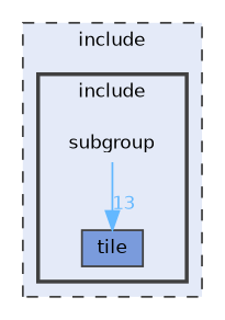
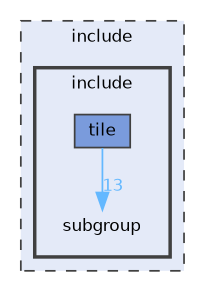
  digraph {
    compound=true
    node [fontname=Helvetica fontsize=10]
    n1 [height=0.2 label=subgroup shape=plaintext width=0.4]
    n2 [color=grey25 fillcolor="#7a9bdc" height=0.2 label=tile shape=box style=filled width=0.4]
    subgraph cluster_1 {
      bgcolor="#e4eaf8"
      fontname=Helvetica
      fontsize=10
      label=include
      pencolor=grey25
      style="filled,dashed"
      subgraph cluster_2 {
        bgcolor="#e4eaf8"
        fontname=Helvetica
        fontsize=10
        pencolor=grey25
        style="filled,bold"
        n1
        n2
      }
    }
-   n1 -> n2 [color=steelblue1 fontcolor=steelblue1 fontname=Helvetica fontsize=10 headlabel=13 labeldistance=1.5 labelfontname=Helvetica labelfontsize=10]
+   n2 -> n1 [color=steelblue1 fontcolor=steelblue1 fontname=Helvetica fontsize=10 headlabel=13 labeldistance=1.5 labelfontname=Helvetica labelfontsize=10]
  }
